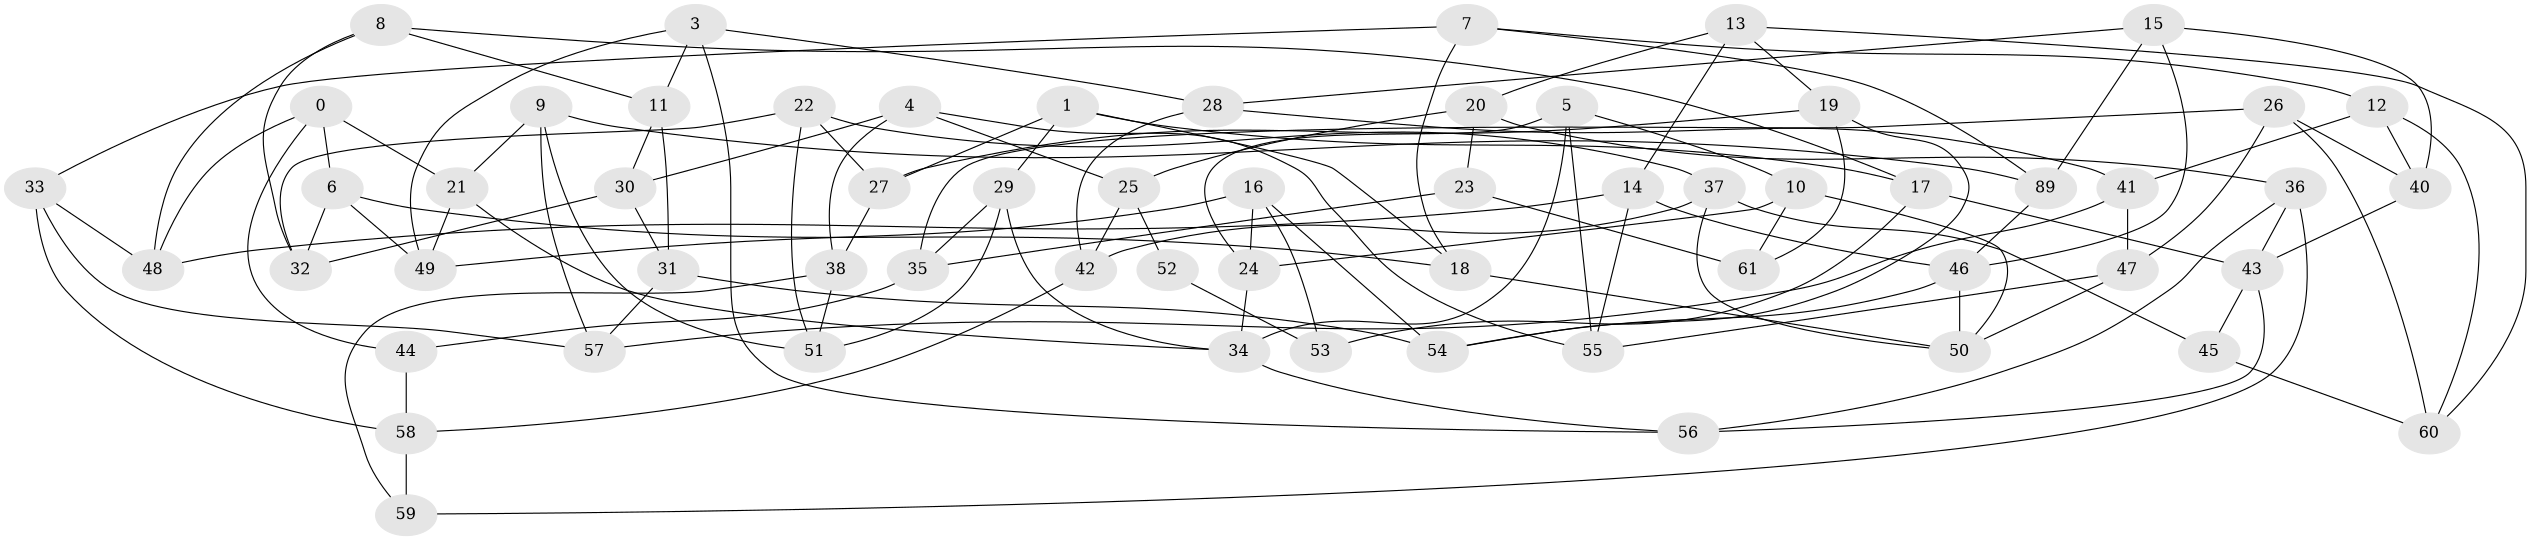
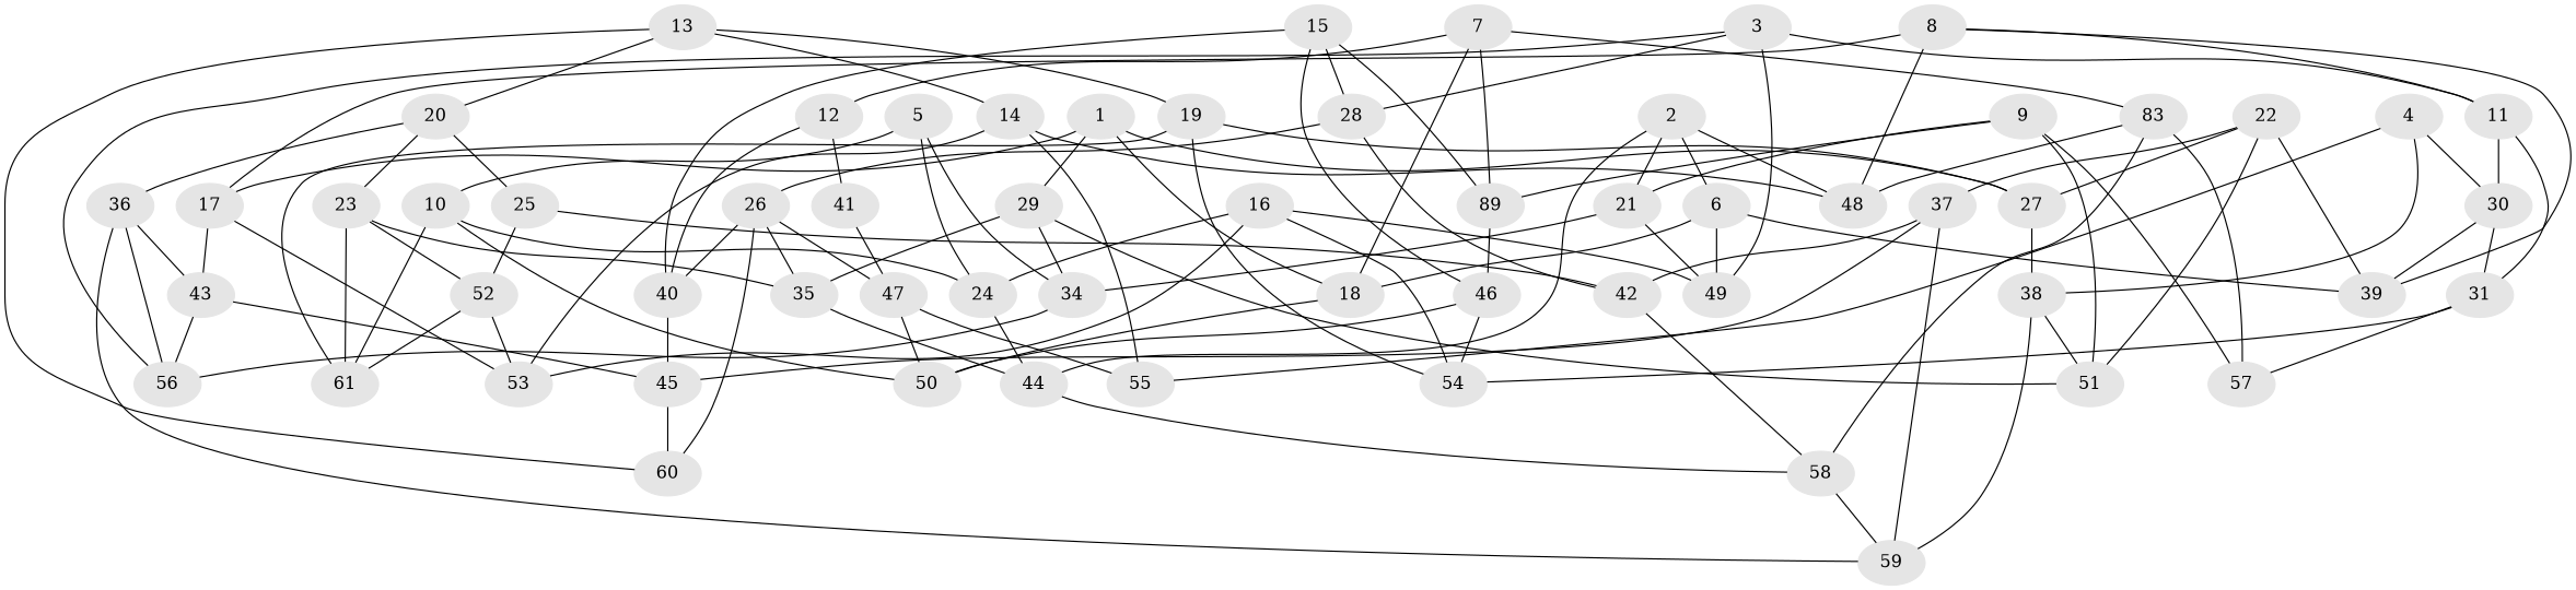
  graph {
    fontname="DejaVu Serif"
    node [color=gray90 fontname="DejaVu Serif" style=filled]
    edge [fontname="DejaVu Serif"]
    1
    17
    18
    27
    29
    53
    43
    50
    38
    34
    51
    35
-   2 [label=0]
+   2
    6
    21
    44
    48
    49
-   32
+   32 [label=39]
    58
    3
    11
    28
    56
    30
    31
    41
    42
    4
    25
    55
    52
    59
    5
    10
    24
    61
    7
    12
-   33
+   33 [label=83]
    n41 [label=89]
    40
    60
    57
    46
    8
    9
    54
    45
    47
    13
    14
    19
    20
    23
    36
    15
    16
    22
    37
    26
    1 -- 17
    1 -- 18
    1 -- 27
    1 -- 29
    17 -- 53
    17 -- 43
    18 -- 50
    27 -- 38
    29 -- 34
    29 -- 51
    29 -- 35
    43 -- 56
    43 -- 45
    38 -- 51
    38 -- 59
    34 -- 56
    35 -- 44
    2 -- 6
    2 -- 21
    2 -- 44
    2 -- 48
    6 -- 18
    6 -- 49
    6 -- 32
    21 -- 34
    21 -- 49
    44 -- 58
    58 -- 59
    3 -- 49
    3 -- 11
    3 -- 28
    3 -- 56
    11 -- 30
    11 -- 31
-   28 -- 41
+   28 -- 26
    28 -- 42
    30 -- 32
    30 -- 31
    31 -- 57
    31 -- 54
-   41 -- 57
    41 -- 47
    42 -- 58
    4 -- 38
    4 -- 30
-   4 -- 25
    4 -- 55
    25 -- 42
    25 -- 52
    52 -- 53
+   52 -- 61
    5 -- 34
-   5 -- 55
    5 -- 10
    5 -- 24
    10 -- 50
    10 -- 24
    10 -- 61
-   24 -- 34
+   24 -- 44
    7 -- 18
    7 -- 12
    7 -- 33
    7 -- n41
    12 -- 41
    12 -- 40
-   12 -- 60
    33 -- 48
    33 -- 58
    33 -- 57
    n41 -- 46
-   40 -- 43
+   40 -- 45
    46 -- 50
    46 -- 54
    8 -- 17
    8 -- 48
    8 -- 32
    8 -- 11
    9 -- 51
    9 -- 21
    9 -- n41
    9 -- 57
    45 -- 60
    47 -- 50
    47 -- 55
    13 -- 60
    13 -- 14
    13 -- 19
    13 -- 20
-   14 -- 46
+   14 -- 53
    14 -- 48
    14 -- 55
    19 -- 27
    19 -- 61
    19 -- 54
    20 -- 25
    20 -- 23
    20 -- 36
    23 -- 35
+   23 -- 52
    23 -- 61
    36 -- 43
    36 -- 56
    36 -- 59
    15 -- 28
    15 -- n41
    15 -- 40
    15 -- 46
    16 -- 53
    16 -- 49
    16 -- 24
    16 -- 54
    22 -- 27
    22 -- 51
    22 -- 32
    22 -- 37
    37 -- 42
-   37 -- 50
+   37 -- 59
    37 -- 45
    26 -- 35
    26 -- 40
    26 -- 60
    26 -- 47
  }
